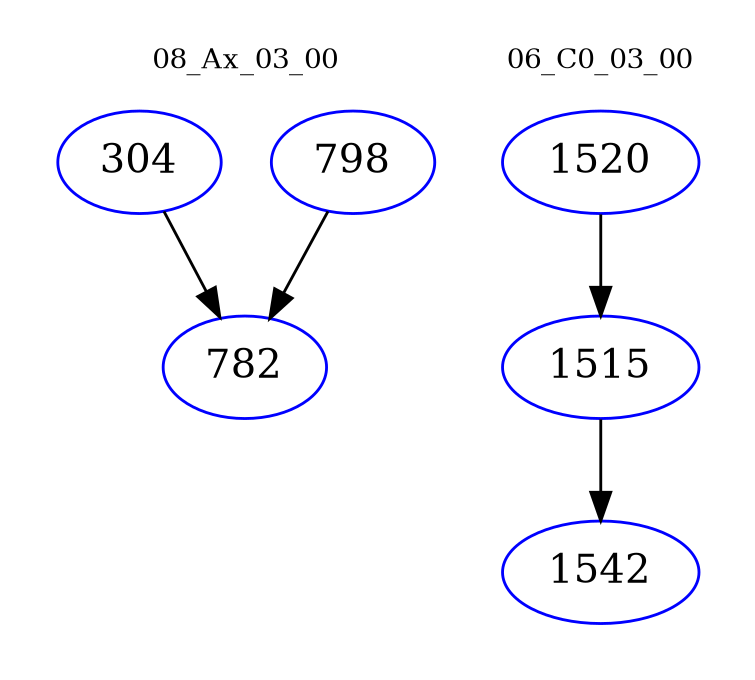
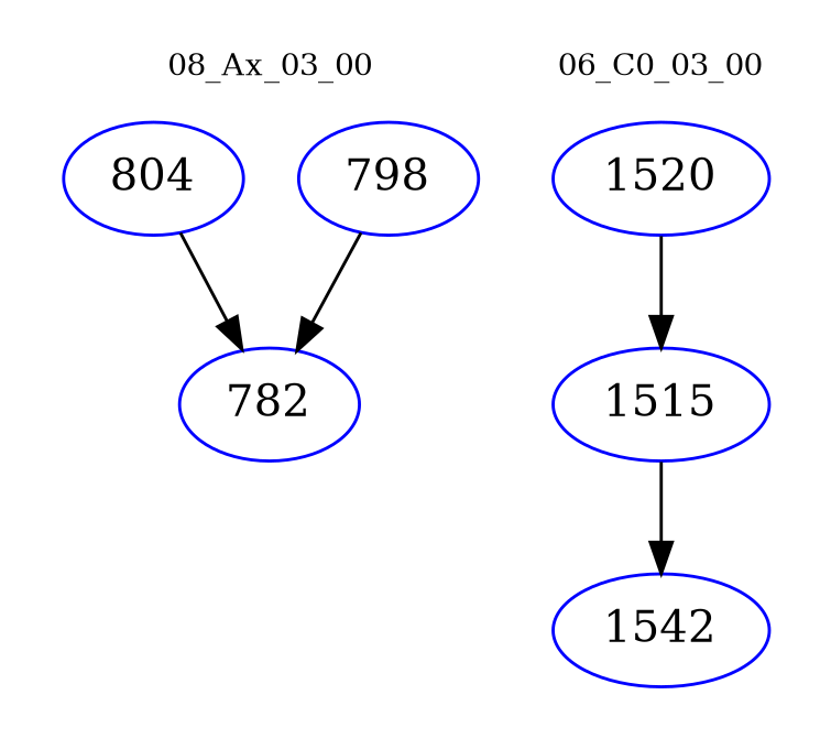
  digraph {
    node [color=blue]
    edge [color=black]
    n1 [label=798]
    n2 [label=782]
-   n3 [label=304]
+   n3 [label=804]
    n4 [label=1520]
    n5 [label=1515]
    n6 [label=1542]
    subgraph cluster_1 {
      color=white
      fontsize=10
      label="08_Ax_03_00"
      n1
      n2
      n3
    }
    subgraph cluster_2 {
      color=white
      fontsize=10
      label="06_C0_03_00"
      n4
      n5
      n6
    }
    n1 -> n2
    n3 -> n2
    n4 -> n5
    n5 -> n6
  }
